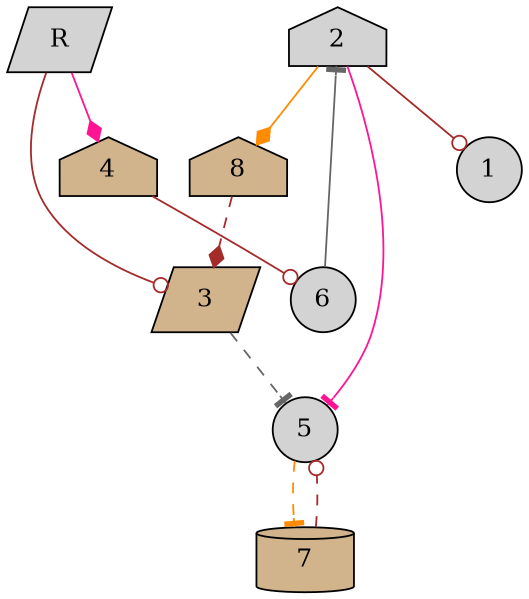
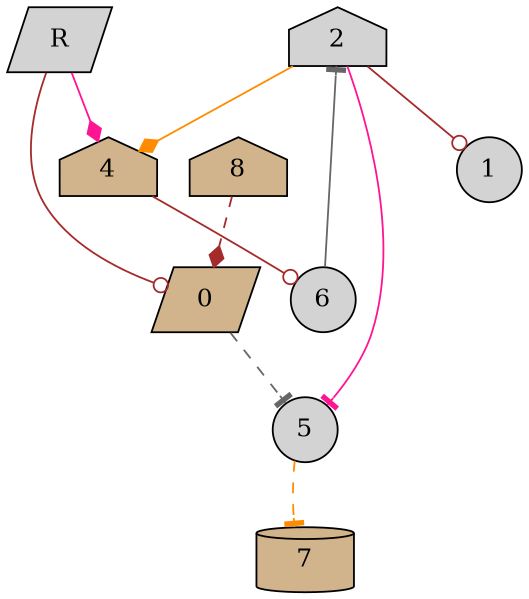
  digraph {
    node [fillcolor=lightgrey shape=circle style=filled]
    edge [arrowhead=odot color=brown style=solid]
    1
    2 [shape=house]
    5
    8 [fillcolor=tan shape=house]
    7 [fillcolor=tan shape=cylinder]
-   3 [fillcolor=tan shape=parallelogram]
+   3 [fillcolor=tan shape=parallelogram label=0]
    6
    4 [fillcolor=tan shape=house]
    R [shape=parallelogram]
    2 -> 1
    2 -> 5 [arrowhead=tee color=deeppink]
-   2 -> 8 [arrowhead=diamond color=darkorange]
+   2 -> 4 [arrowhead=diamond color=darkorange]
    5 -> 7 [arrowhead=tee color=darkorange style=dashed]
    8 -> 3 [arrowhead=diamond style=dashed]
-   7 -> 5 [style=dashed]
    3 -> 5 [arrowhead=tee color=gray40 style=dashed]
    6 -> 2 [arrowhead=tee color=gray40]
    4 -> 6
    R -> 3
    R -> 4 [arrowhead=diamond color=deeppink]
  }
